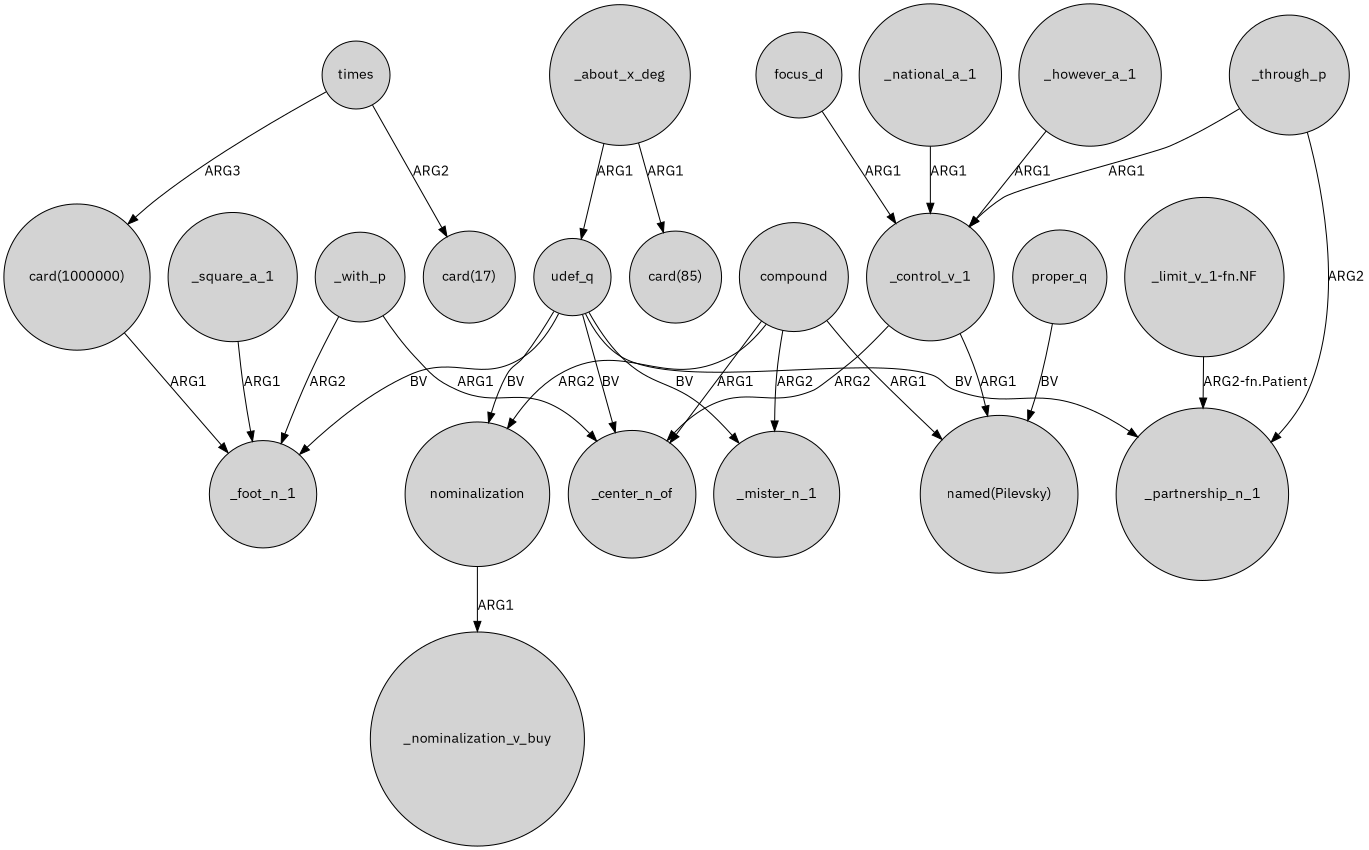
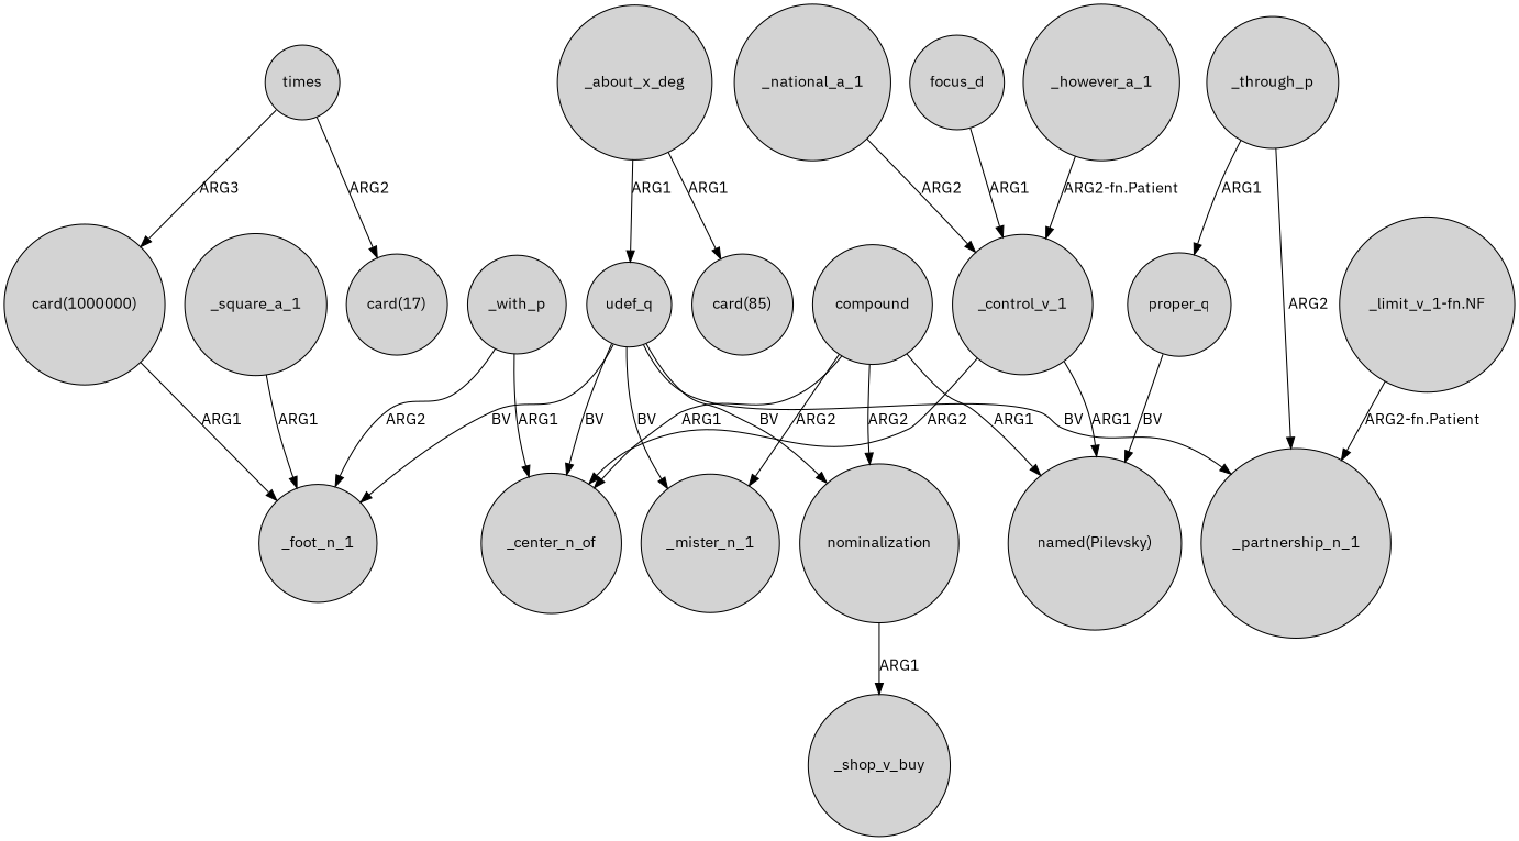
  digraph {
    fontname="IBM Plex Sans"
    node [fontname="IBM Plex Sans" shape=circle style=filled]
    edge [fontname="IBM Plex Sans"]
    _with_p
    _foot_n_1
    _center_n_of
    "card(1000000)"
    _national_a_1
    _control_v_1
    "named(Pilevsky)"
    focus_d
    compound
    _mister_n_1
    nominalization
-   _shop_v_buy [label=_nominalization_v_buy]
+   _shop_v_buy
    proper_q
    udef_q
    _partnership_n_1
    _about_x_deg
    "card(85)"
    "_limit_v_1-fn.NF"
    _square_a_1
    _through_p
    times
    "card(17)"
    _however_a_1
    _with_p -> _foot_n_1 [label=ARG2]
    _with_p -> _center_n_of [label=ARG1]
    "card(1000000)" -> _foot_n_1 [label=ARG1]
-   _national_a_1 -> _control_v_1 [label=ARG1]
+   _national_a_1 -> _control_v_1 [label=ARG2]
    _control_v_1 -> _center_n_of [label=ARG2]
    _control_v_1 -> "named(Pilevsky)" [label=ARG1]
    focus_d -> _control_v_1 [label=ARG1]
    compound -> _center_n_of [label=ARG1]
    compound -> "named(Pilevsky)" [label=ARG1]
    compound -> _mister_n_1 [label=ARG2]
    compound -> nominalization [label=ARG2]
    nominalization -> _shop_v_buy [label=ARG1]
    proper_q -> "named(Pilevsky)" [label=BV]
    udef_q -> _foot_n_1 [label=BV]
    udef_q -> _center_n_of [label=BV]
    udef_q -> _mister_n_1 [label=BV]
    udef_q -> nominalization [label=BV]
    udef_q -> _partnership_n_1 [label=BV]
    _about_x_deg -> udef_q [label=ARG1]
    _about_x_deg -> "card(85)" [label=ARG1]
    "_limit_v_1-fn.NF" -> _partnership_n_1 [label="ARG2-fn.Patient"]
    _square_a_1 -> _foot_n_1 [label=ARG1]
-   _through_p -> _control_v_1 [label=ARG1]
+   _through_p -> proper_q [label=ARG1]
    _through_p -> _partnership_n_1 [label=ARG2]
    times -> "card(1000000)" [label=ARG3]
    times -> "card(17)" [label=ARG2]
-   _however_a_1 -> _control_v_1 [label=ARG1]
+   _however_a_1 -> _control_v_1 [label="ARG2-fn.Patient"]
  }
